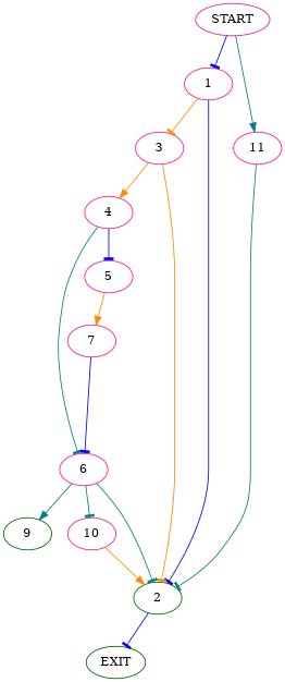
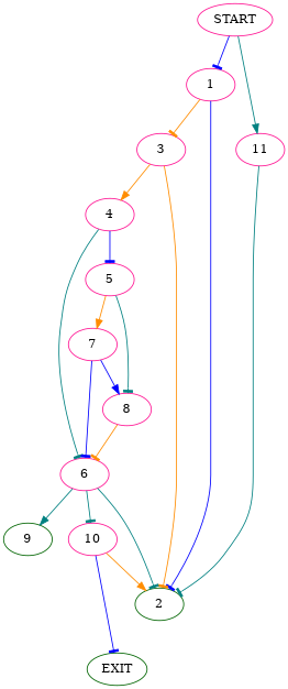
  digraph {
    node [color=deeppink]
    edge [arrowhead=tee color=teal]
    n1 [label=START]
    1
    11
    2 [color=darkgreen]
    3
    n6 [color=darkgreen label=EXIT]
    4
    5
    6
    7
+   8
    9 [color=darkgreen]
    10
    n1 -> 1 [color=blue]
    n1 -> 11 [arrowhead=normal]
    1 -> 2 [color=blue]
    1 -> 3 [color=darkorange]
    11 -> 2
-   2 -> n6 [color=blue]
+   10 -> n6 [color=blue]
    3 -> 2 [color=darkorange]
    3 -> 4 [arrowhead=normal color=darkorange]
    4 -> 5 [color=blue]
    4 -> 6
    5 -> 7 [arrowhead=normal color=darkorange]
+   5 -> 8
    6 -> 2
    6 -> 9 [arrowhead=normal]
    6 -> 10
    7 -> 6 [color=blue]
+   7 -> 8 [arrowhead=normal color=blue]
+   8 -> 6 [color=darkorange]
    10 -> 2 [arrowhead=normal color=darkorange]
  }
